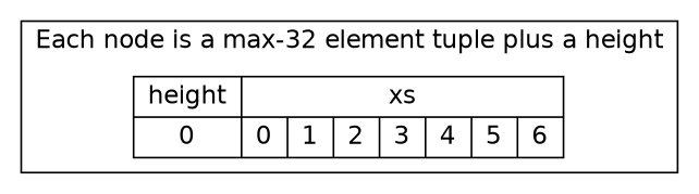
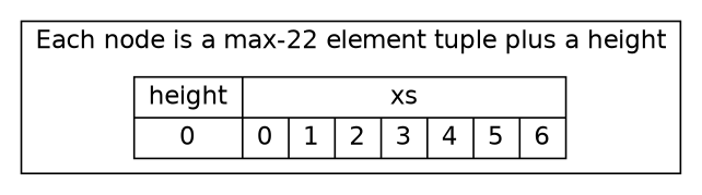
  digraph {
    fontname="DejaVu Sans"
    rankdir=TD
    n1 [fontname="DejaVu Sans" label="{{height}|{0}}|{{xs}|{0|1|2|3|4|5|6}}" shape=record]
    subgraph cluster_1 {
-     label="Each node is a max-32 element tuple plus a height"
+     label="Each node is a max-22 element tuple plus a height"
      n1
    }
  }
